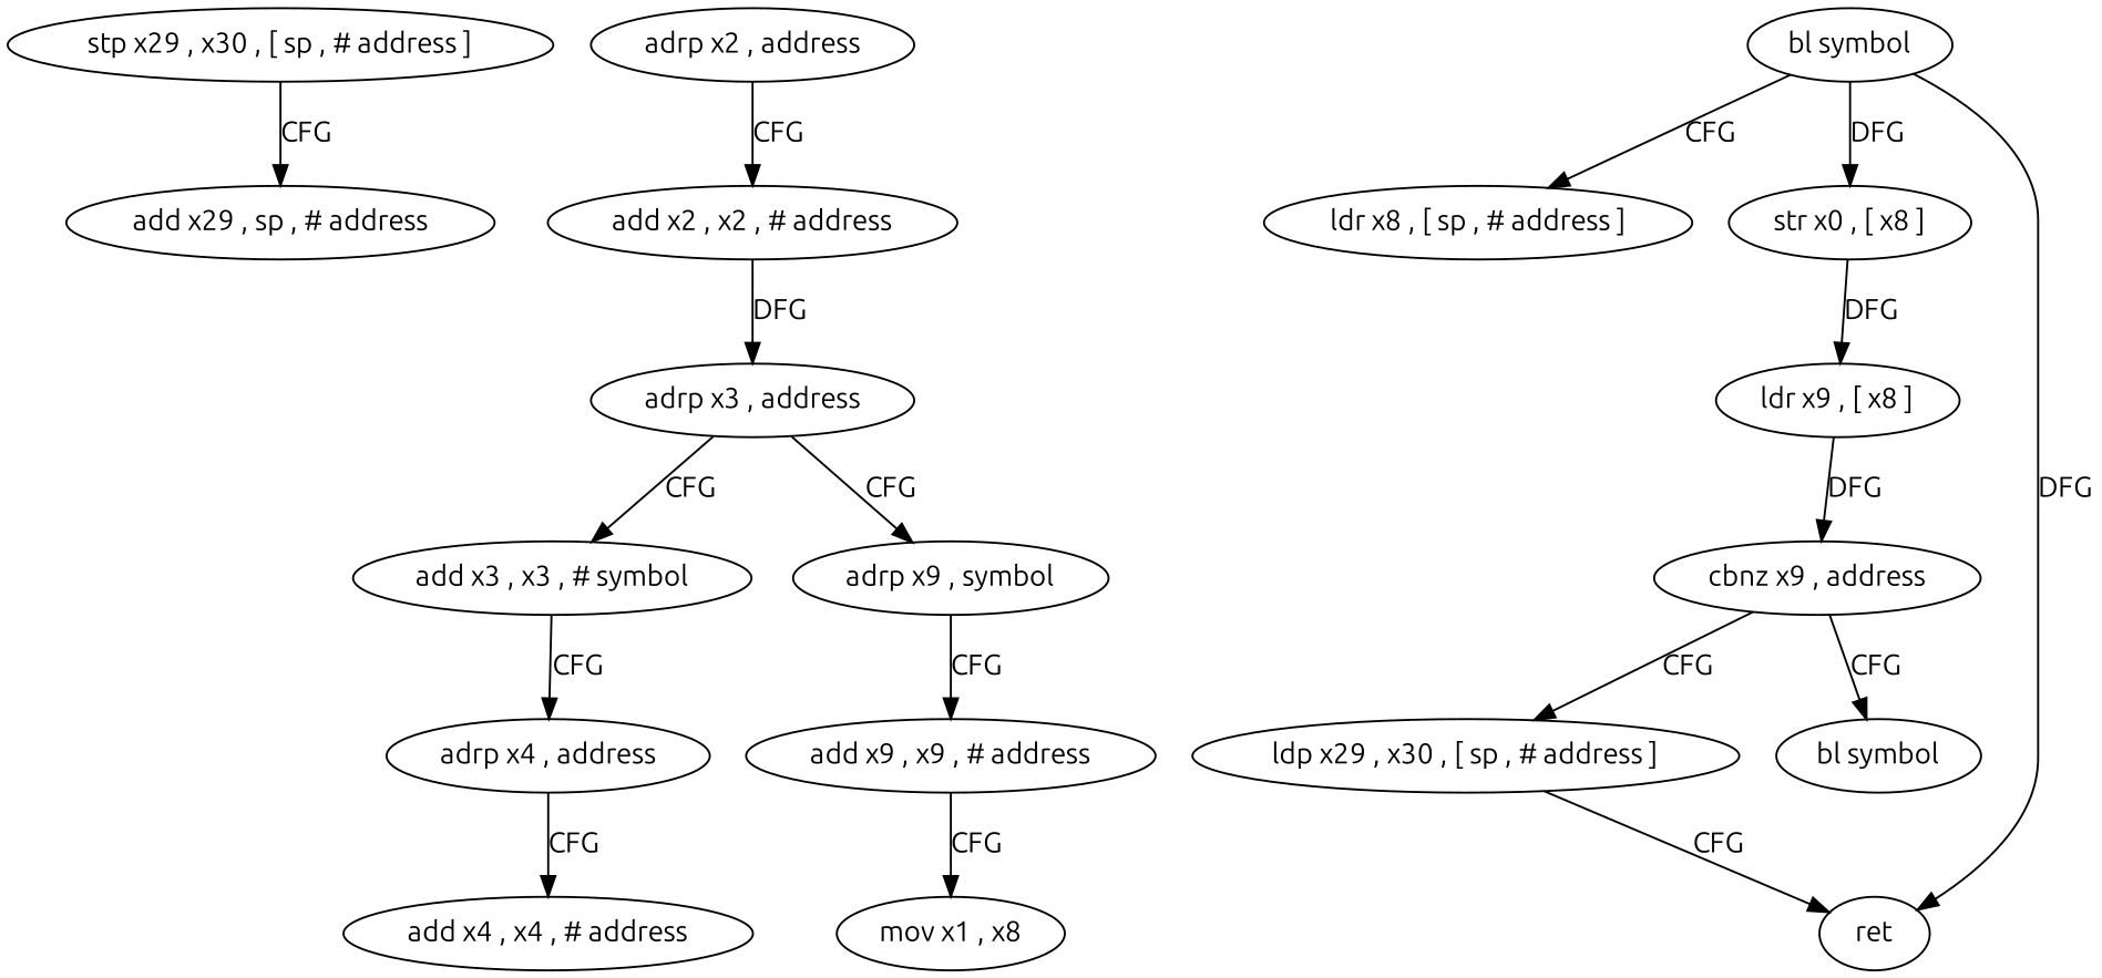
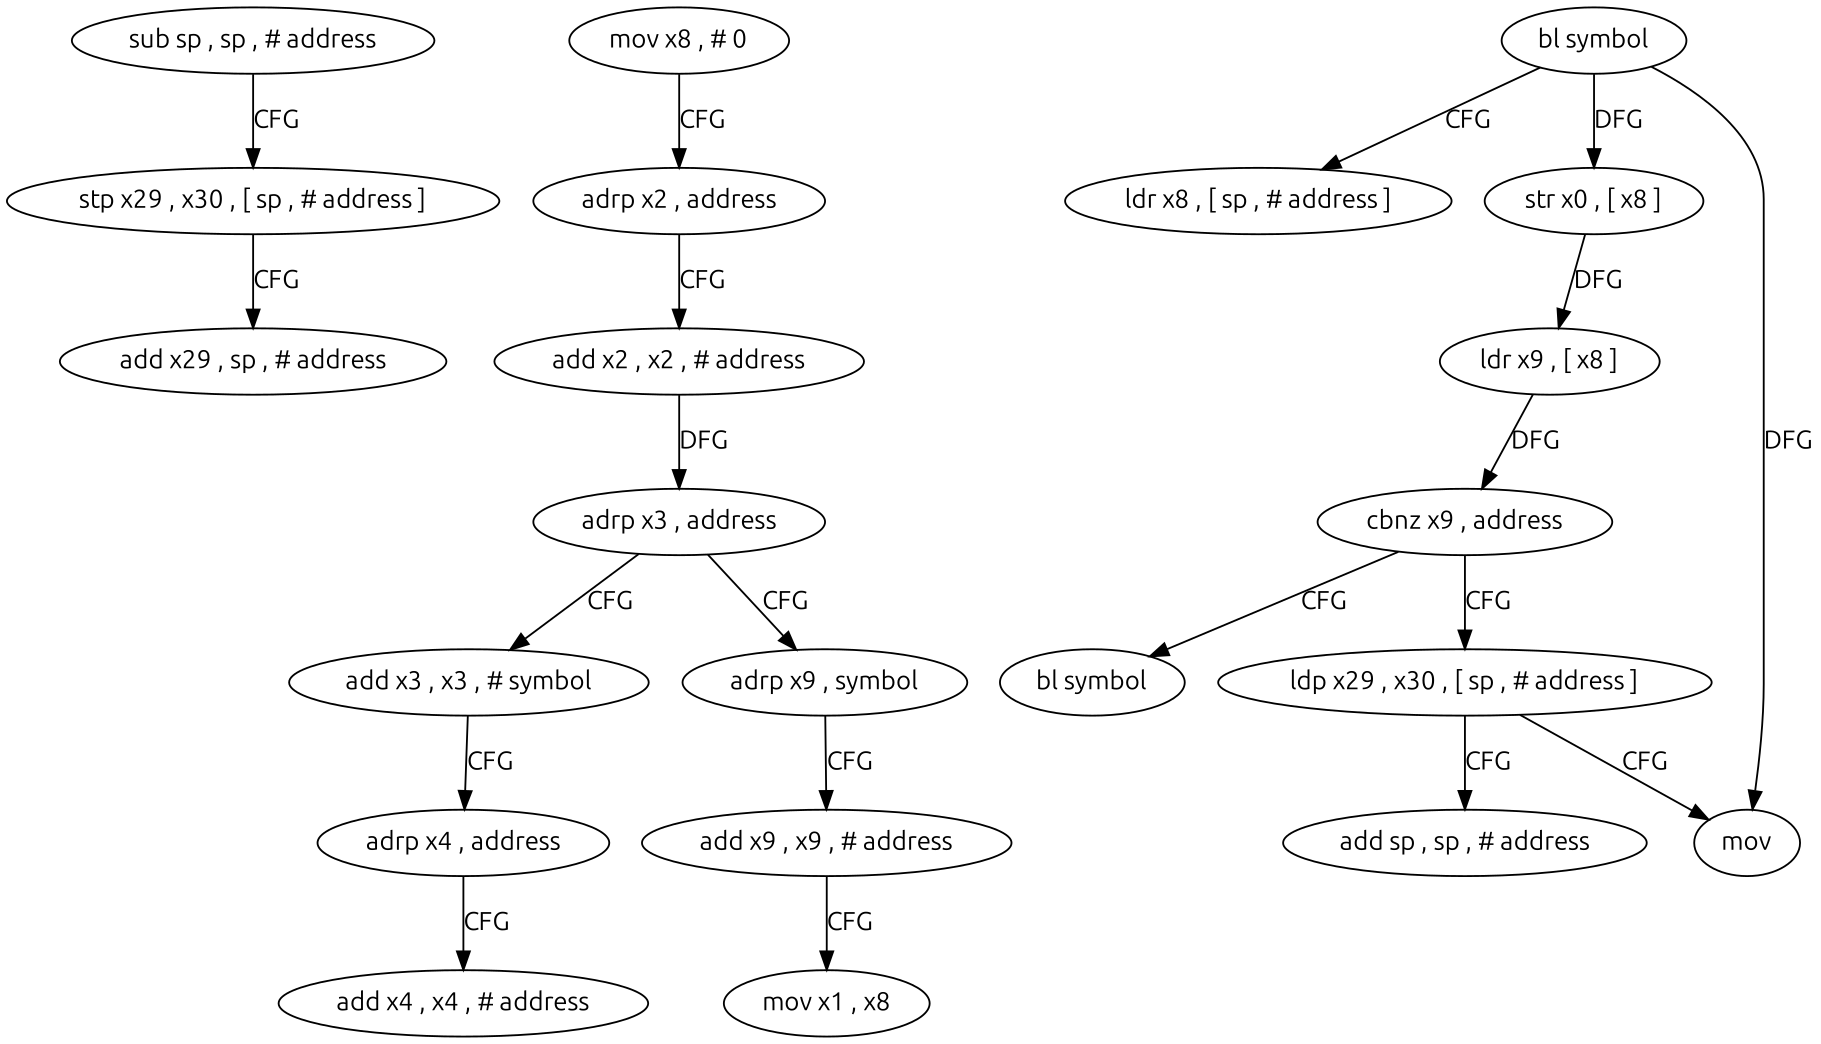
  digraph {
    fontname=Ubuntu
    node [fontname=Ubuntu]
    edge [fontname=Ubuntu]
+   n1 [label="sub sp , sp , # address"]
    n2 [label="stp x29 , x30 , [ sp , # address ]"]
    n3 [label="add x29 , sp , # address"]
+   n4 [label="mov x8 , # 0"]
    n5 [label="adrp x2 , address"]
    n6 [label="add x2 , x2 , # address"]
    n7 [label="adrp x3 , address"]
    n8 [label="add x3 , x3 , # symbol"]
    n9 [label="adrp x9 , symbol"]
    n10 [label="adrp x4 , address"]
    n11 [label="add x4 , x4 , # address"]
    n12 [label="add x9 , x9 , # address"]
    n13 [label="mov x1 , x8"]
    n14 [label="bl symbol"]
    n15 [label="ldr x8 , [ sp , # address ]"]
    n16 [label="str x0 , [ x8 ]"]
-   n17 [label=ret]
+   n17 [label=mov]
    n18 [label="ldr x9 , [ x8 ]"]
    n19 [label="cbnz x9 , address"]
    n20 [label="ldp x29 , x30 , [ sp , # address ]"]
    n21 [label="bl symbol"]
+   n22 [label="add sp , sp , # address"]
+   n1 -> n2 [label=CFG]
    n2 -> n3 [label=CFG]
+   n4 -> n5 [label=CFG]
    n5 -> n6 [label=CFG]
    n6 -> n7 [label=DFG]
    n7 -> n8 [label=CFG]
    n7 -> n9 [label=CFG]
    n8 -> n10 [label=CFG]
    n9 -> n12 [label=CFG]
    n10 -> n11 [label=CFG]
    n12 -> n13 [label=CFG]
    n14 -> n15 [label=CFG]
    n14 -> n16 [label=DFG]
    n14 -> n17 [label=DFG]
    n16 -> n18 [label=DFG]
    n18 -> n19 [label=DFG]
    n19 -> n20 [label=CFG]
    n19 -> n21 [label=CFG]
    n20 -> n17 [label=CFG]
+   n20 -> n22 [label=CFG]
  }
